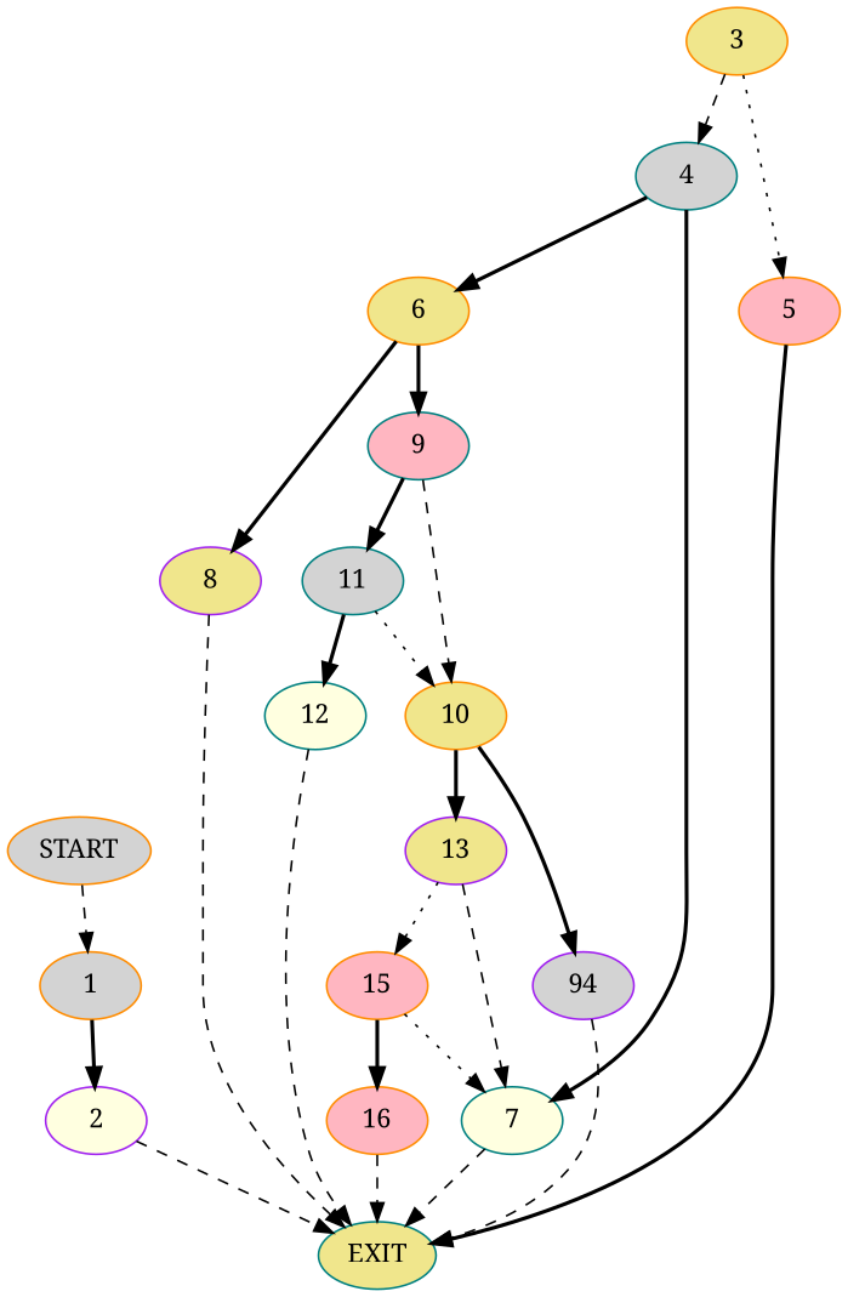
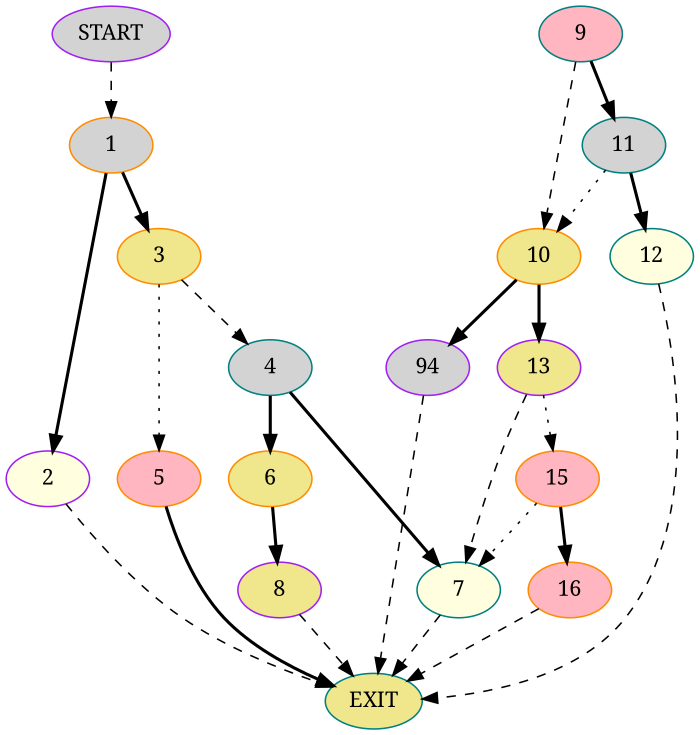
  digraph {
    fontname="Noto Serif"
    node [color=darkorange fillcolor=khaki fontname="Noto Serif" style=filled]
    edge [fontname="Noto Serif" style=bold]
-   n1 [fillcolor=lightgrey label=START]
+   n1 [color=purple fillcolor=lightgrey label=START]
    1 [fillcolor=lightgrey]
    2 [color=purple fillcolor=lightyellow]
    3
    n5 [color=teal label=EXIT]
    4 [color=teal fillcolor=lightgrey]
    5 [fillcolor=lightpink]
    6
    7 [color=teal fillcolor=lightyellow]
    8 [color=purple]
    9 [color=teal fillcolor=lightpink]
    10
    11 [color=teal fillcolor=lightgrey]
    13 [color=purple]
    n15 [color=purple fillcolor=lightgrey label=94]
    12 [color=teal fillcolor=lightyellow]
    15 [fillcolor=lightpink]
    16 [fillcolor=lightpink]
    n1 -> 1 [style=dashed]
    1 -> 2
+   1 -> 3
    2 -> n5 [style=dashed]
    3 -> 4 [style=dashed]
    3 -> 5 [style=dotted]
    4 -> 6
    4 -> 7
    5 -> n5
    6 -> 8
-   6 -> 9
    7 -> n5 [style=dashed]
    8 -> n5 [style=dashed]
    9 -> 10 [style=dashed]
    9 -> 11
    10 -> 13
    10 -> n15
    11 -> 10 [style=dotted]
    11 -> 12
    13 -> 7 [style=dashed]
    13 -> 15 [style=dotted]
    n15 -> n5 [style=dashed]
    12 -> n5 [style=dashed]
    15 -> 7 [style=dotted]
    15 -> 16
    16 -> n5 [style=dashed]
  }
